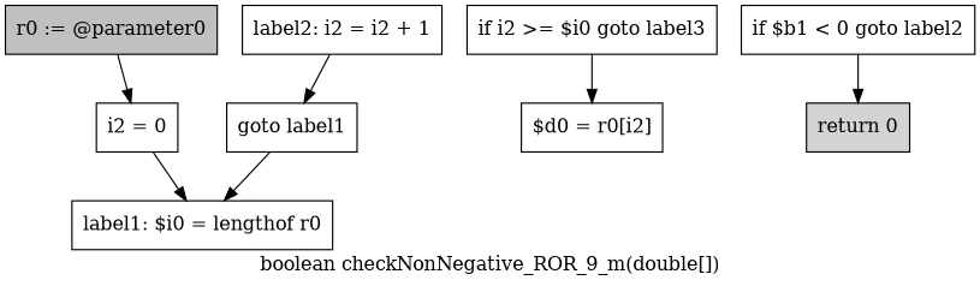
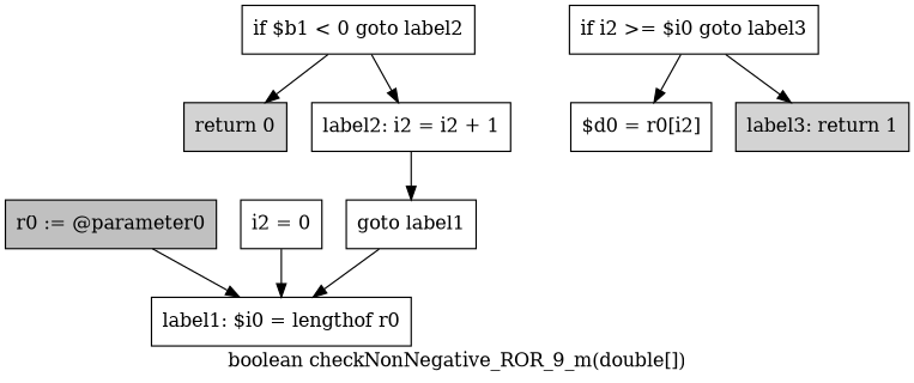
  digraph {
    label="boolean checkNonNegative_ROR_9_m(double[])"
    node [shape=box]
    n1 [fillcolor=gray label="r0 := @parameter0" style=filled]
    n2 [label="i2 = 0"]
    n3 [label="label1: $i0 = lengthof r0"]
    n4 [label="if i2 >= $i0 goto label3"]
    n5 [label="$d0 = r0[i2]"]
+   n6 [fillcolor=lightgray label="label3: return 1" style=filled]
    n7 [label="if $b1 < 0 goto label2"]
    n8 [fillcolor=lightgray label="return 0" style=filled]
    n9 [label="label2: i2 = i2 + 1"]
    n10 [label="goto label1"]
-   n1 -> n2
+   n1 -> n3
    n2 -> n3
    n4 -> n5
+   n4 -> n6
    n7 -> n8
+   n7 -> n9
    n9 -> n10
    n10 -> n3
  }
